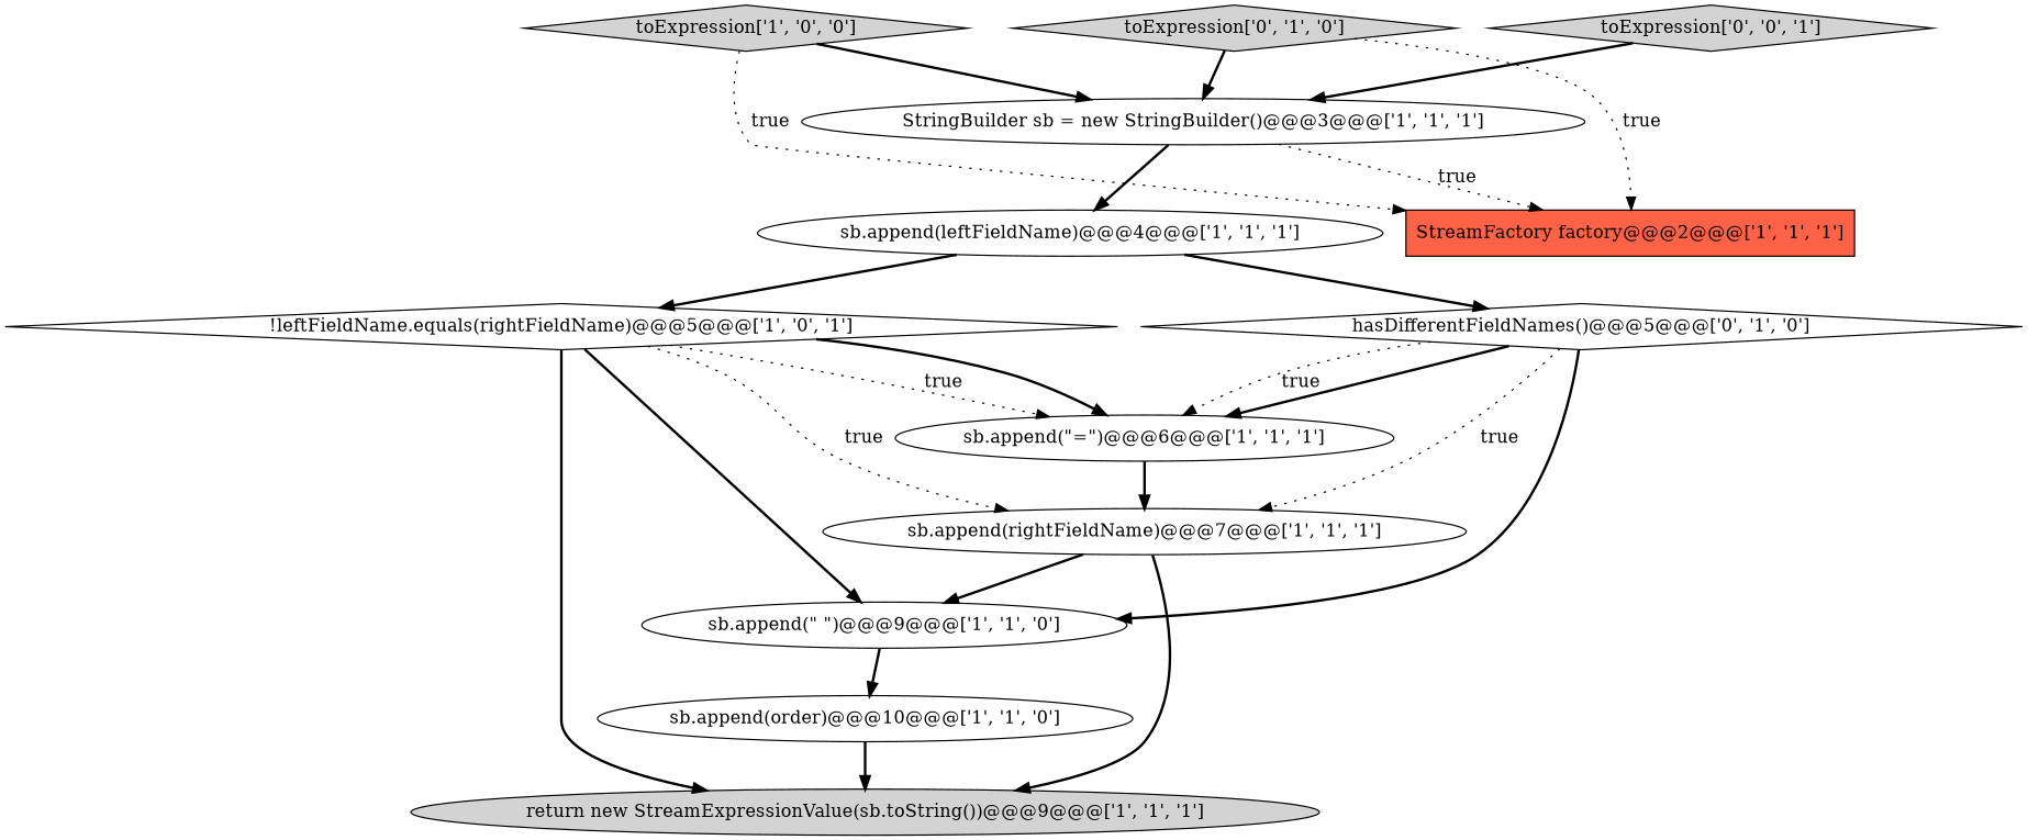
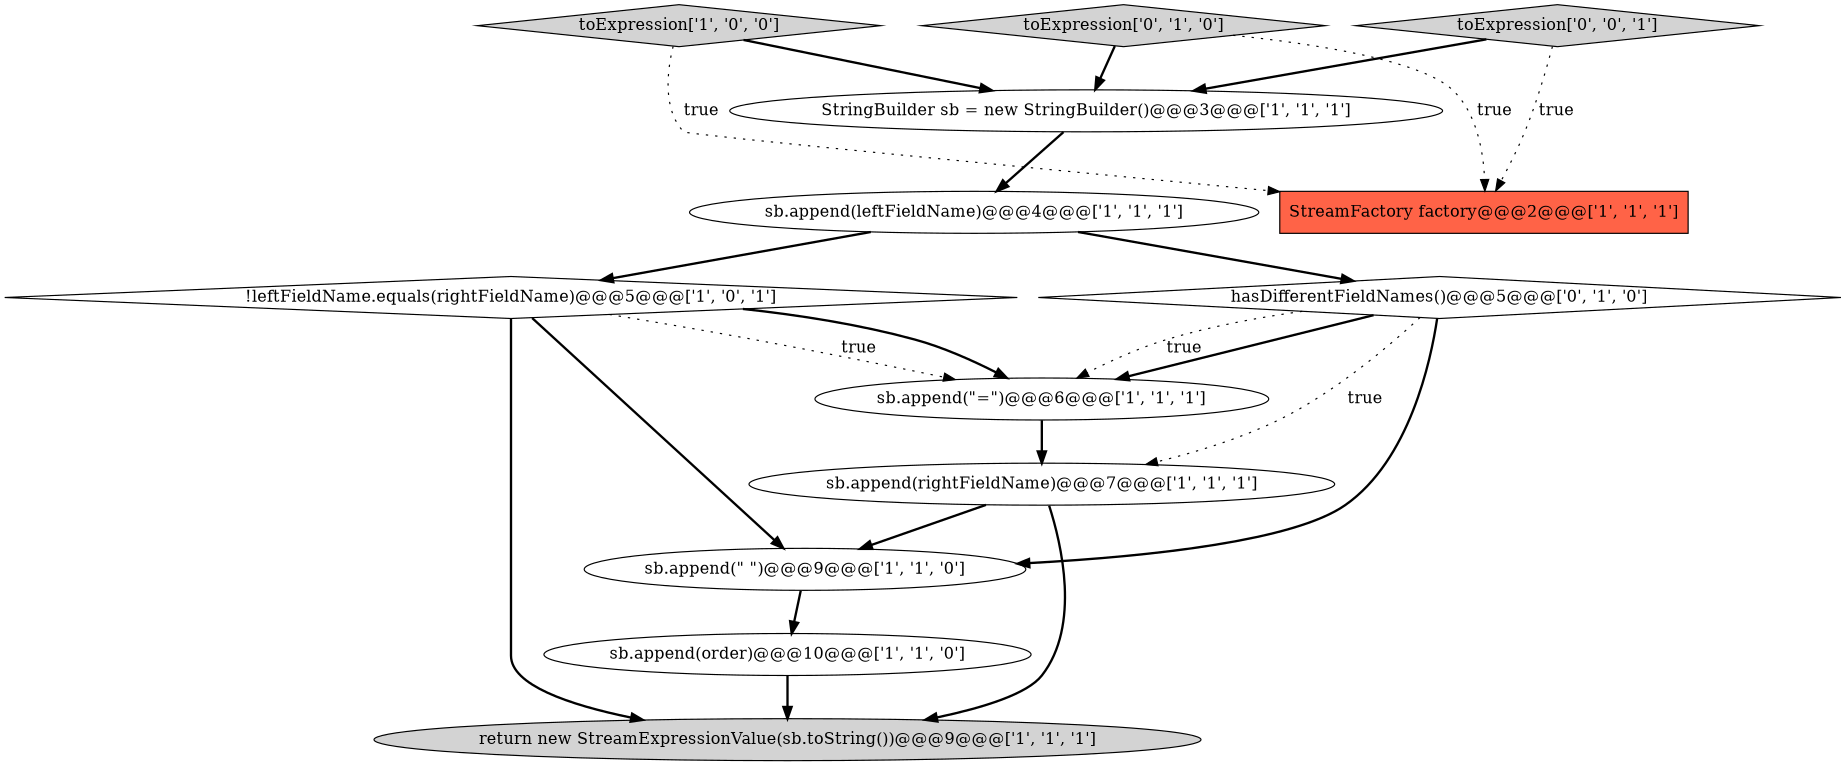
  digraph {
    node [fillcolor=white shape=ellipse style=filled]
    edge [style=bold]
    n1 [fillcolor=lightgray label="toExpression['1', '0', '0']" shape=diamond]
    n2 [fillcolor=tomato label="StreamFactory factory@@@2@@@['1', '1', '1']" shape=box]
    n3 [label="StringBuilder sb = new StringBuilder()@@@3@@@['1', '1', '1']"]
    n4 [label="sb.append(leftFieldName)@@@4@@@['1', '1', '1']"]
    n5 [fillcolor=lightgray label="return new StreamExpressionValue(sb.toString())@@@9@@@['1', '1', '1']"]
    n6 [fillcolor=lightgray label="toExpression['0', '1', '0']" shape=diamond]
    n7 [label="sb.append(rightFieldName)@@@7@@@['1', '1', '1']"]
    n8 [label="sb.append(\" \")@@@9@@@['1', '1', '0']"]
    n9 [label="sb.append(order)@@@10@@@['1', '1', '0']"]
    n10 [label="sb.append(\"=\")@@@6@@@['1', '1', '1']"]
    n11 [label="!leftFieldName.equals(rightFieldName)@@@5@@@['1', '0', '1']" shape=diamond]
    n12 [label="hasDifferentFieldNames()@@@5@@@['0', '1', '0']" shape=diamond]
    n13 [fillcolor=lightgray label="toExpression['0', '0', '1']" shape=diamond]
    n1 -> n2 [label=true style=dotted]
    n1 -> n3
    n3 -> n4
    n4 -> n11
    n4 -> n12
    n6 -> n2 [label=true style=dotted]
    n6 -> n3
    n7 -> n5
    n7 -> n8
    n8 -> n9
    n9 -> n5
    n10 -> n7
    n11 -> n5
-   n11 -> n7 [label=true style=dotted]
    n11 -> n8
    n11 -> n10
    n11 -> n10 [label=true style=dotted]
    n12 -> n7 [label=true style=dotted]
    n12 -> n8
    n12 -> n10 [label=true style=dotted]
    n12 -> n10
-   n3 -> n2 [label=true style=dotted]
+   n13 -> n2 [label=true style=dotted]
    n13 -> n3
  }
